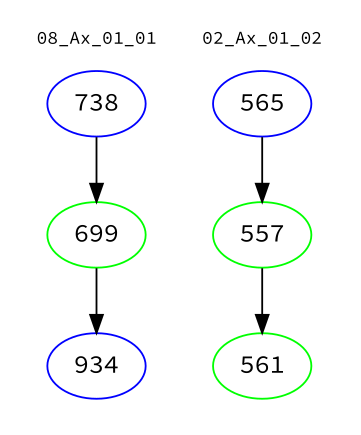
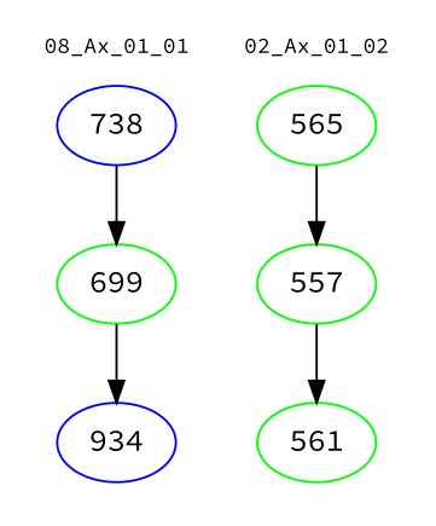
  digraph {
    fontname="Source Code Pro"
    node [color=blue fontname="Source Code Pro"]
    edge [color=black fontname="Source Code Pro"]
    n1 [label=738]
    n2 [color=green label=699]
    n3 [label=934]
-   n4 [label=565]
+   n4 [color=green label=565]
    n5 [color=green label=557]
    n6 [color=green label=561]
    subgraph cluster_1 {
      color=white
      fontsize=10
      label="08_Ax_01_01"
      n1
      n2
      n3
    }
    subgraph cluster_2 {
      color=white
      fontsize=10
      label="02_Ax_01_02"
      n4
      n5
      n6
    }
    n1 -> n2
    n2 -> n3
    n4 -> n5
    n5 -> n6
  }
